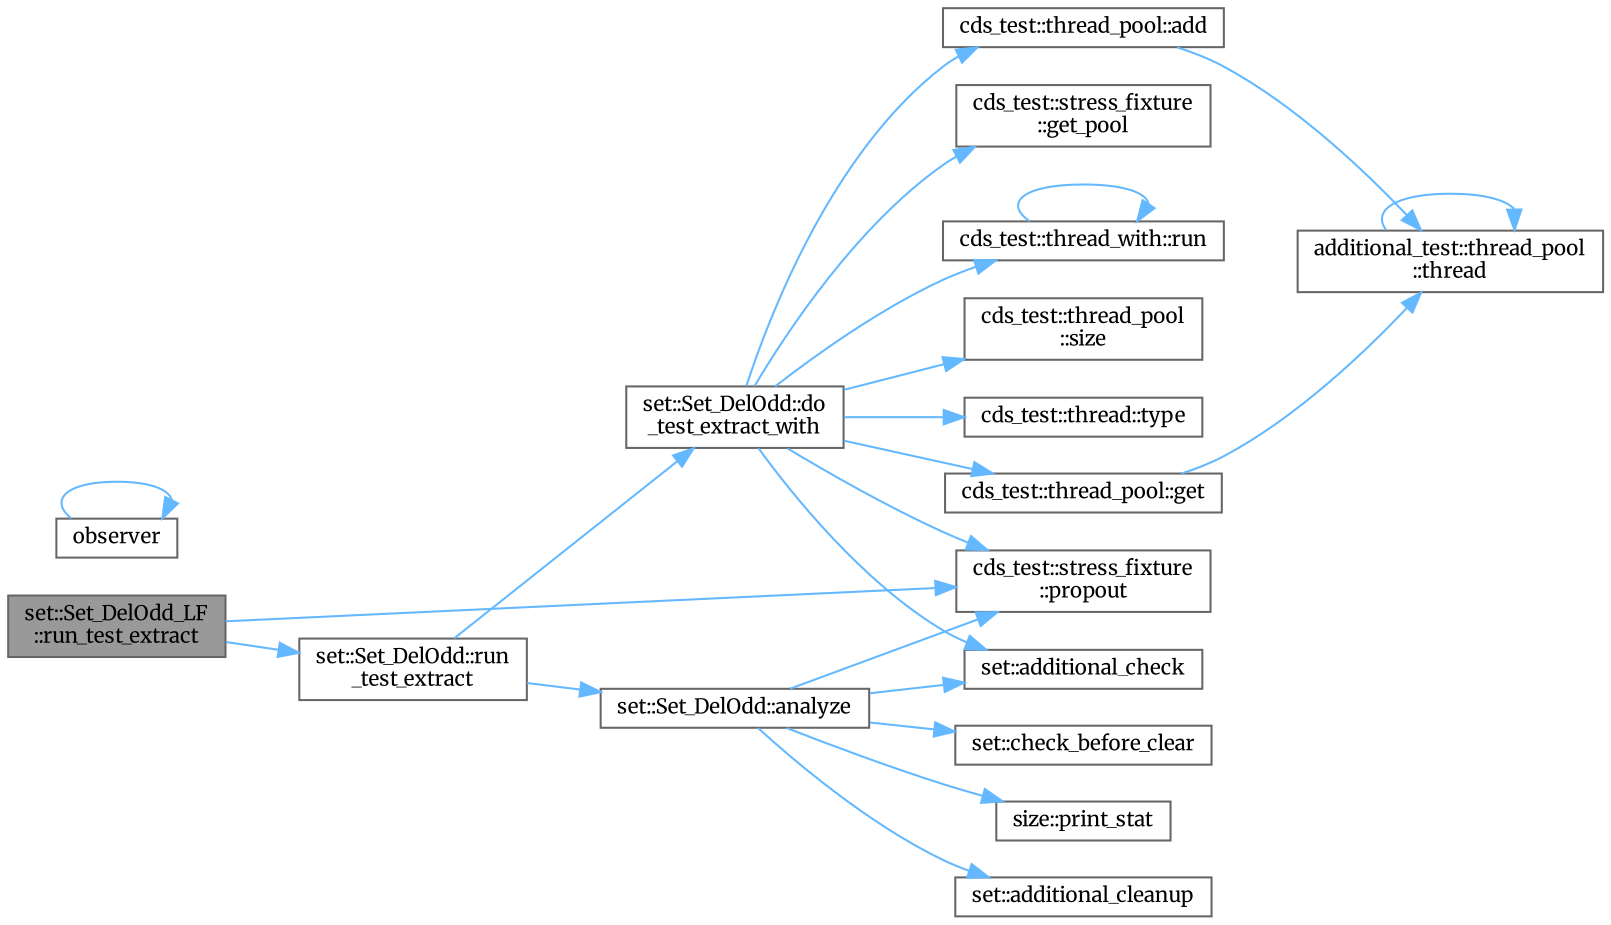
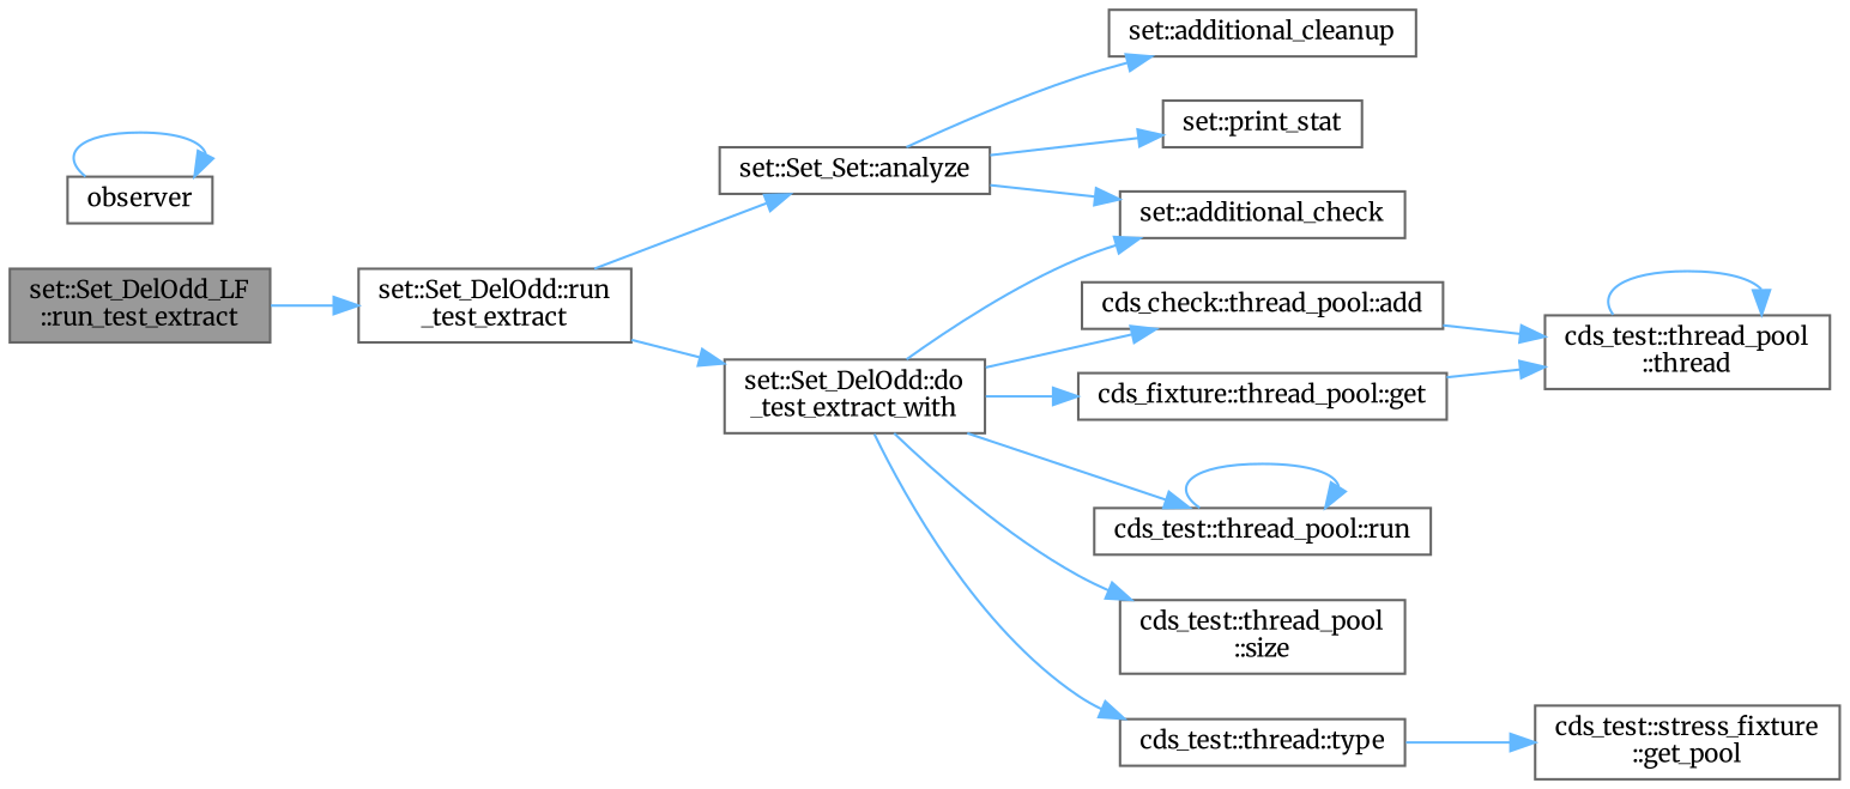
  digraph {
    fontname=Merriweather
    rankdir=LR
    node [color=grey40 fillcolor=white fontname=Merriweather fontsize=10 shape=box style=filled]
    edge [color=steelblue1 fontname=Merriweather fontsize=10 labelfontname=Helvetica labelfontsize=10 style=solid]
    n1 [color=gray40 fillcolor=grey60 fontcolor=black height=0.2 label="set::Set_DelOdd_LF\l::run_test_extract" width=0.4]
-   n2 [height=0.2 label="cds_test::stress_fixture\l::propout" width=0.4]
    n3 [height=0.2 label="set::Set_DelOdd::run\l_test_extract" width=0.4]
-   n4 [height=0.2 label="set::Set_DelOdd::analyze" width=0.4]
+   n4 [height=0.2 label="set::Set_Set::analyze" width=0.4]
    n5 [height=0.2 label="set::Set_DelOdd::do\l_test_extract_with" width=0.4]
    n6 [height=0.2 label="set::additional_check" width=0.4]
    n7 [height=0.2 label="set::additional_cleanup" width=0.4]
-   n8 [height=0.2 label="set::check_before_clear" width=0.4]
-   n9 [height=0.2 label="size::print_stat" width=0.4]
-   n10 [height=0.2 label="cds_test::thread_pool::add" width=0.4]
-   n11 [height=0.2 label="cds_test::thread_pool::get" width=0.4]
+   n9 [height=0.2 label="set::print_stat" width=0.4]
+   n10 [height=0.2 label="cds_check::thread_pool::add" width=0.4]
+   n11 [height=0.2 label="cds_fixture::thread_pool::get" width=0.4]
    n12 [height=0.2 label="cds_test::stress_fixture\l::get_pool" width=0.4]
-   n13 [height=0.2 label="cds_test::thread_with::run" width=0.4]
+   n13 [height=0.2 label="cds_test::thread_pool::run" width=0.4]
    n14 [height=0.2 label="cds_test::thread_pool\l::size" width=0.4]
    n15 [height=0.2 label="cds_test::thread::type" width=0.4]
-   n16 [height=0.2 label="additional_test::thread_pool\l::thread" width=0.4]
+   n16 [height=0.2 label="cds_test::thread_pool\l::thread" width=0.4]
    n17 [height=0.2 label=observer width=0.4]
-   n1 -> n2
    n1 -> n3
    n3 -> n4
    n3 -> n5
-   n4 -> n2
    n4 -> n6
    n4 -> n7
-   n4 -> n8
    n4 -> n9
-   n5 -> n2
    n5 -> n6
    n5 -> n10
    n5 -> n11
-   n5 -> n12
+   n15 -> n12
    n5 -> n13
    n5 -> n14
    n5 -> n15
    n10 -> n16
    n11 -> n16
    n13 -> n13
    n16 -> n16
    n17 -> n17
  }
